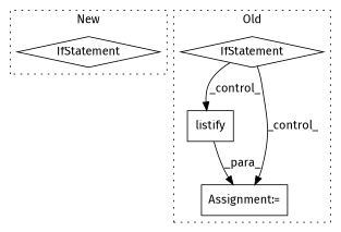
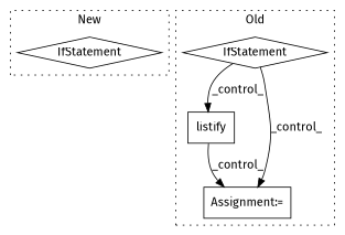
  digraph {
    fontname="Fira Sans"
    node [a=25 l="4,2" shape=diamond fontname="Fira Sans"]
    edge [fontname="Fira Sans"]
    n1 [label=IfStatement s="16471,16524"]
    n2 [a=32 l="8,1" label=listify s="16145,16160" shape=box]
    n3 [a=7 l=1 label="Assignment:=" s=16144 shape=box]
    n4 [label=IfStatement s="16116,16127"]
    subgraph cluster_1 {
      label=New
      style=dotted
      n1
    }
    subgraph cluster_2 {
      label=Old
      style=dotted
      n2
      n3
      n4
    }
-   n2 -> n3 [label=_para_]
+   n2 -> n3 [label=_control_]
    n4 -> n2 [label=_control_]
    n4 -> n3 [label=_control_]
  }
